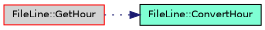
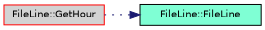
  digraph {
    rankdir=RL
    node [fontname=Helvetica fontsize=10 shape=record style=filled]
-   n1 [color=black fillcolor=aquamarine fontcolor=black height=0.2 label="FileLine::ConvertHour" width=0.4]
+   n1 [color=black fillcolor=aquamarine fontcolor=black height=0.2 label="FileLine::FileLine" width=0.4]
    n2 [color=red fillcolor=lightgrey height=0.2 label="FileLine::GetHour" width=0.4]
    n1 -> n2 [color=midnightblue dir=back fontname=Helvetica fontsize=10 labelfontname=Helvetica labelfontsize=10 style=dotted]
  }
